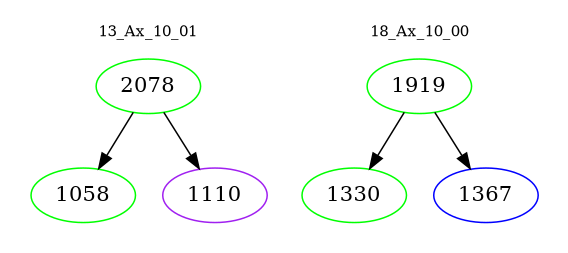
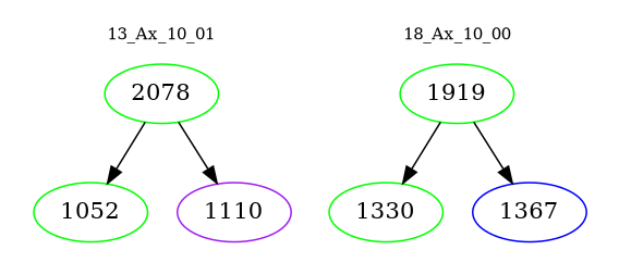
  digraph {
    node [color=green]
    edge [color=black]
    n1 [label=2078]
-   n2 [label=1058]
+   n2 [label=1052]
    n3 [color=purple label=1110]
    n4 [label=1919]
    n5 [label=1330]
    n6 [color=blue label=1367]
    subgraph cluster_1 {
      color=white
      fontsize=10
      label="13_Ax_10_01"
      n1
      n2
      n3
    }
    subgraph cluster_2 {
      color=white
      fontsize=10
      label="18_Ax_10_00"
      n4
      n5
      n6
    }
    n1 -> n2
    n1 -> n3
    n4 -> n5
    n4 -> n6
  }
